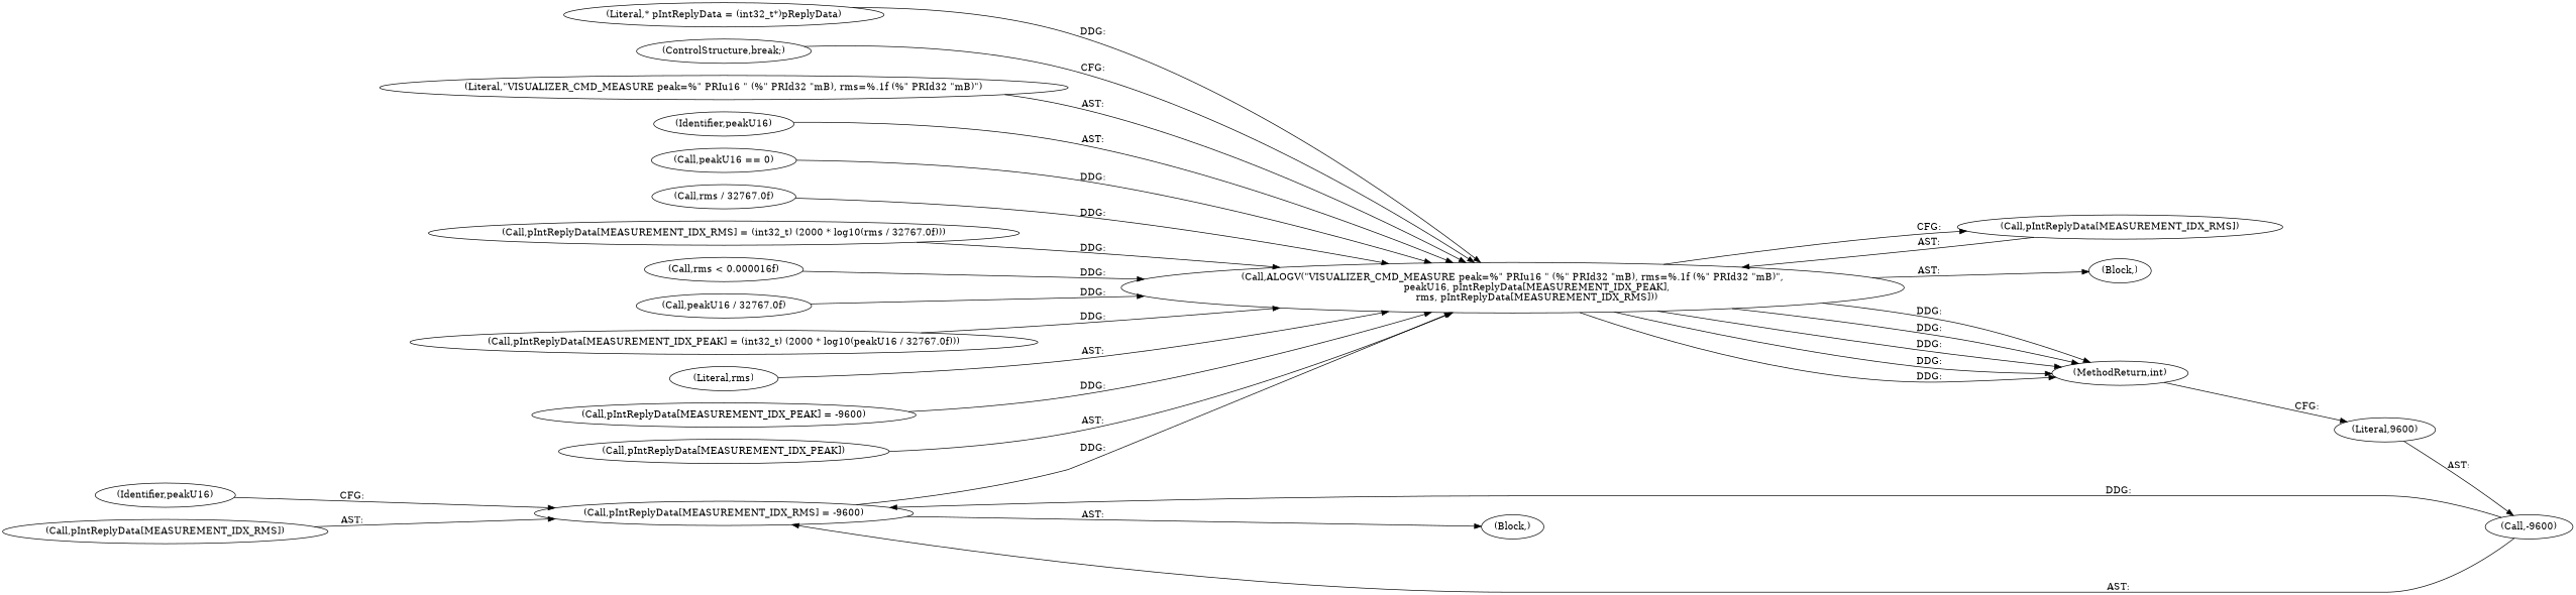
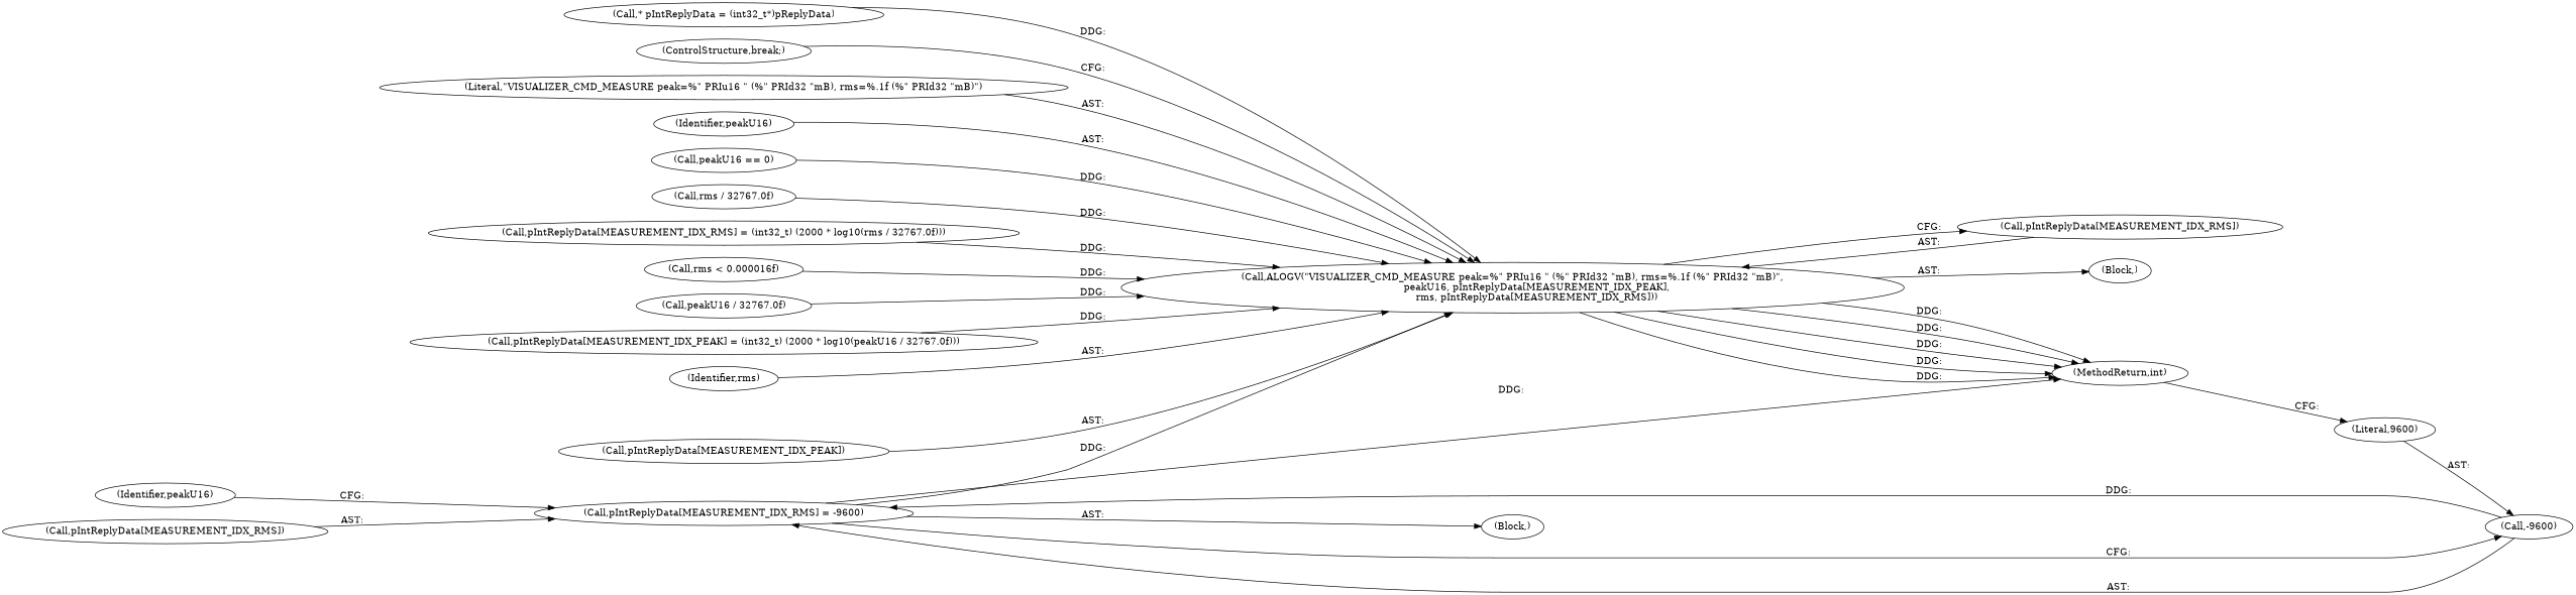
  digraph {
    fontname="DejaVu Serif"
    rankdir=LR
    node [fontname="DejaVu Serif"]
    edge [fontname="DejaVu Serif"]
    n1 [label="(Call,pIntReplyData[MEASUREMENT_IDX_RMS] = -9600)"]
    n2 [label="(Call,-9600)"]
    n3 [label="(Call,ALOGV(\"VISUALIZER_CMD_MEASURE peak=%\" PRIu16 \" (%\" PRId32 \"mB), rms=%.1f (%\" PRId32 \"mB)\",\n                peakU16, pIntReplyData[MEASUREMENT_IDX_PEAK],\n                rms, pIntReplyData[MEASUREMENT_IDX_RMS]))"]
    n4 [label="(Block,)"]
    n5 [label="(MethodReturn,int)"]
    n6 [label="(Call,pIntReplyData[MEASUREMENT_IDX_RMS])"]
    n7 [label="(Block,)"]
    n8 [label="(Literal,9600)"]
    n9 [label="(Call,peakU16 == 0)"]
    n10 [label="(Identifier,peakU16)"]
    n11 [label="(Call,rms / 32767.0f)"]
    n12 [label="(Call,pIntReplyData[MEASUREMENT_IDX_RMS])"]
    n13 [label="(Call,pIntReplyData[MEASUREMENT_IDX_RMS] = (int32_t) (2000 * log10(rms / 32767.0f)))"]
    n14 [label="(Call,rms < 0.000016f)"]
    n15 [label="(Call,peakU16 / 32767.0f)"]
    n16 [label="(Call,pIntReplyData[MEASUREMENT_IDX_PEAK] = (int32_t) (2000 * log10(peakU16 / 32767.0f)))"]
-   n17 [label="(Literal,rms)"]
-   n18 [label="(Call,pIntReplyData[MEASUREMENT_IDX_PEAK] = -9600)"]
+   n17 [label="(Identifier,rms)"]
    n19 [label="(Call,pIntReplyData[MEASUREMENT_IDX_PEAK])"]
-   n20 [label="(Literal,* pIntReplyData = (int32_t*)pReplyData)"]
+   n20 [label="(Call,* pIntReplyData = (int32_t*)pReplyData)"]
    n21 [label="(ControlStructure,break;)"]
    n22 [label="(Literal,\"VISUALIZER_CMD_MEASURE peak=%\" PRIu16 \" (%\" PRId32 \"mB), rms=%.1f (%\" PRId32 \"mB)\")"]
    n23 [label="(Identifier,peakU16)"]
+   n1 -> n2 [label="CFG: "]
    n1 -> n3 [label="DDG: "]
    n1 -> n4 [label="AST: "]
+   n1 -> n5 [label="DDG: "]
    n2 -> n1 [label="AST: "]
    n2 -> n1 [label="DDG: "]
    n3 -> n5 [label="DDG: "]
    n3 -> n5 [label="DDG: "]
    n3 -> n5 [label="DDG: "]
    n3 -> n5 [label="DDG: "]
    n3 -> n5 [label="DDG: "]
    n3 -> n6 [label="CFG: "]
    n3 -> n7 [label="AST: "]
    n5 -> n8 [label="CFG: "]
    n6 -> n3 [label="AST: "]
    n8 -> n2 [label="AST: "]
    n9 -> n3 [label="DDG: "]
    n10 -> n1 [label="CFG: "]
    n11 -> n3 [label="DDG: "]
    n12 -> n1 [label="AST: "]
    n13 -> n3 [label="DDG: "]
    n14 -> n3 [label="DDG: "]
    n15 -> n3 [label="DDG: "]
    n16 -> n3 [label="DDG: "]
    n17 -> n3 [label="AST: "]
-   n18 -> n3 [label="DDG: "]
    n19 -> n3 [label="AST: "]
    n20 -> n3 [label="DDG: "]
    n21 -> n3 [label="CFG: "]
    n22 -> n3 [label="AST: "]
    n23 -> n3 [label="AST: "]
  }
